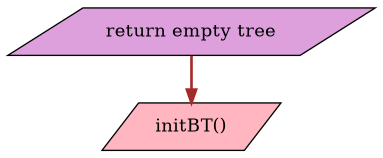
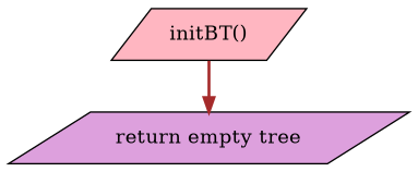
  digraph {
    compound=true
    node [shape=parallelogram style=filled]
    n1 [label="initBT()" fillcolor=lightpink]
    n2 [label="return empty tree" fillcolor=plum]
-   n2 -> n1 [color=brown style=bold]
+   n1 -> n2 [color=brown style=bold]
  }
